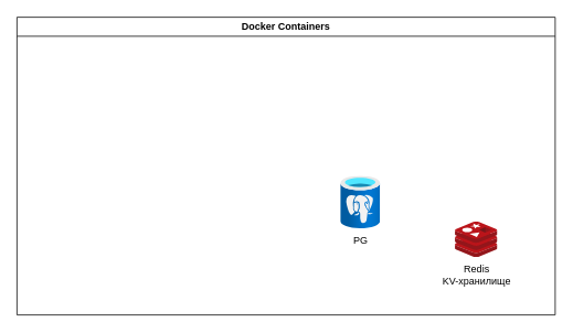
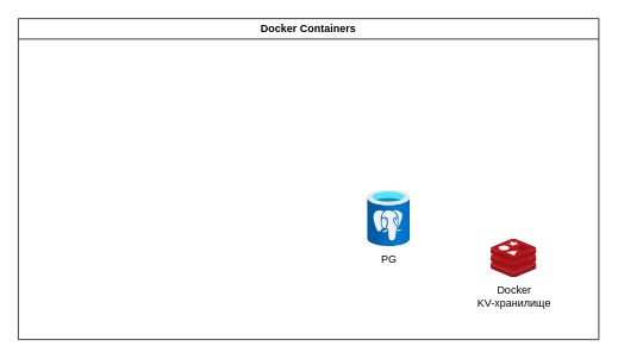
  <mxCell id="0" />
  <mxCell id="1" parent="0" />
  <mxCell id="2" value="Docker Containers" style="swimlane;whiteSpace=wrap;html=1;" parent="1" vertex="1"><mxGeometry x="20" y="20" width="650" height="360" as="geometry" /></mxCell>
- <mxCell id="3" value="Redis&lt;br&gt;KV-хранилище" style="sketch=0;aspect=fixed;html=1;points=[];align=center;image;fontSize=12;image=img/lib/mscae/Cache_Redis_Product.svg;" parent="2" vertex="1"><mxGeometry x="529.4" y="247.5" width="51.19" height="43" as="geometry" /></mxCell>
+ <mxCell id="3" value="Docker&lt;br&gt;KV-хранилище" style="sketch=0;aspect=fixed;html=1;points=[];align=center;image;fontSize=12;image=img/lib/mscae/Cache_Redis_Product.svg;" parent="2" vertex="1"><mxGeometry x="529.4" y="247.5" width="51.19" height="43" as="geometry" /></mxCell>
  <mxCell id="4" value="PG" style="aspect=fixed;html=1;points=[];align=center;image;fontSize=12;image=img/lib/azure2/databases/Azure_Database_PostgreSQL_Server.svg;" parent="2" vertex="1"><mxGeometry x="390.99" y="192" width="48" height="64" as="geometry" /></mxCell>
